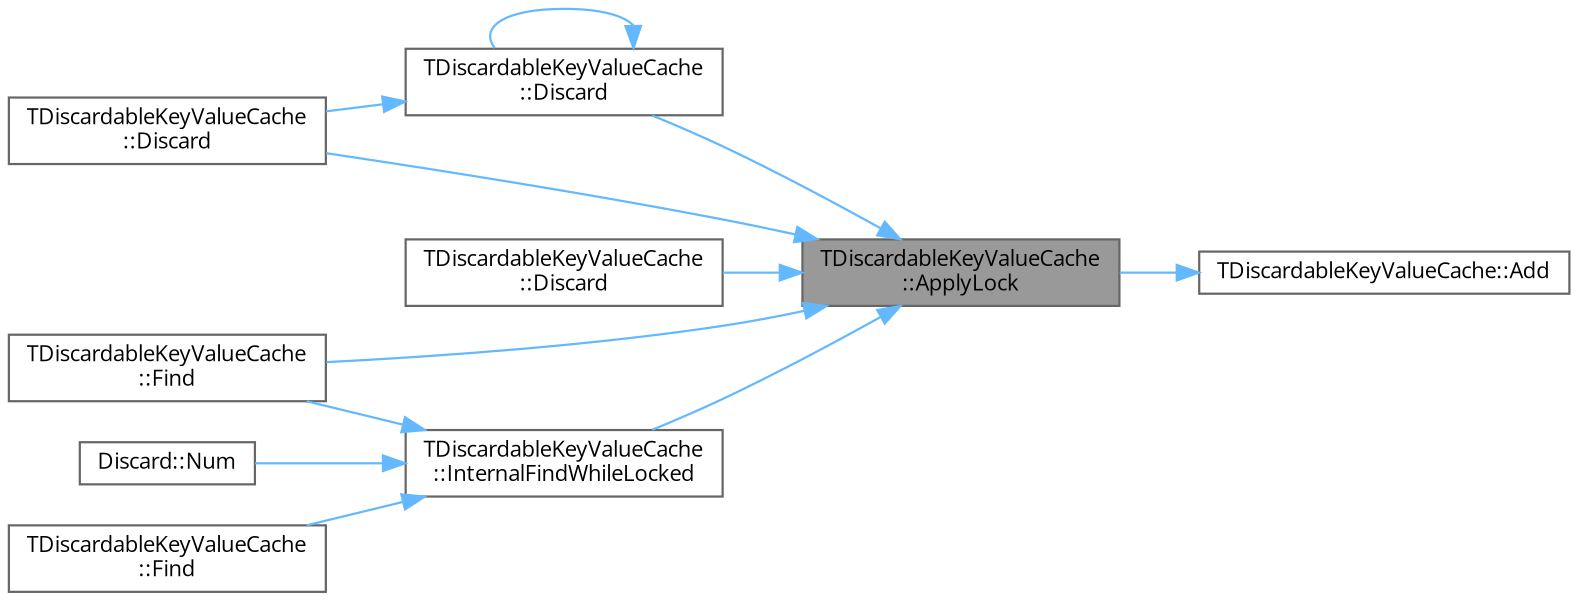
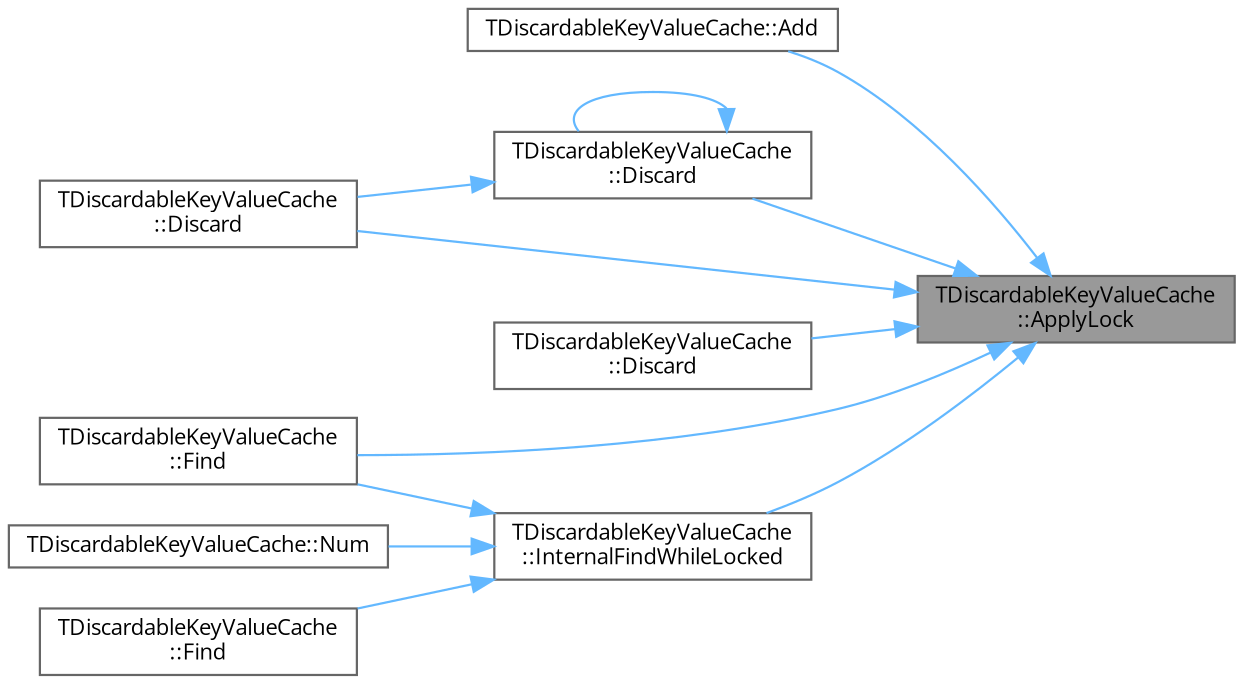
  digraph {
    fontname="Open Sans"
    rankdir=RL
    node [color=grey40 fillcolor=white fontname="Open Sans" fontsize=10 shape=box style=filled]
    edge [color=steelblue1 dir=back fontname="Open Sans" fontsize=10 labelfontname=Helvetica labelfontsize=10 style=solid]
    n1 [color=gray40 fillcolor=grey60 fontcolor=black height=0.2 label="TDiscardableKeyValueCache\l::ApplyLock" width=0.4]
    n2 [height=0.2 label="TDiscardableKeyValueCache::Add" width=0.4]
    n3 [height=0.2 label="TDiscardableKeyValueCache\l::Discard" width=0.4]
    n4 [height=0.2 label="TDiscardableKeyValueCache\l::Discard" width=0.4]
    n5 [height=0.2 label="TDiscardableKeyValueCache\l::Discard" width=0.4]
    n6 [height=0.2 label="TDiscardableKeyValueCache\l::Find" width=0.4]
    n7 [height=0.2 label="TDiscardableKeyValueCache\l::InternalFindWhileLocked" width=0.4]
-   n8 [height=0.2 label="Discard::Num" width=0.4]
+   n8 [height=0.2 label="TDiscardableKeyValueCache::Num" width=0.4]
    n9 [height=0.2 label="TDiscardableKeyValueCache\l::Find" width=0.4]
-   n2 -> n1
+   n1 -> n2
    n1 -> n3
    n1 -> n4
    n1 -> n5
    n1 -> n6
    n1 -> n7
    n3 -> n3
    n3 -> n4
    n7 -> n6
    n7 -> n8
    n7 -> n9
  }
